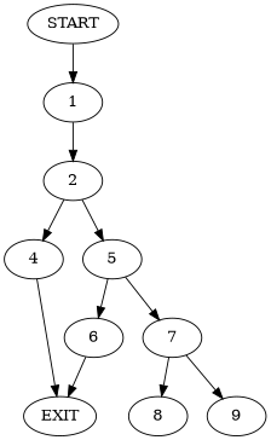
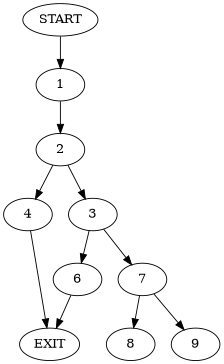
  digraph {
    n1 [label=START]
    1
    2
    n4 [label=EXIT]
    4
-   5
+   5 [label=3]
    6
    7
    8
    9
    n1 -> 1
    1 -> 2
    2 -> 4
    2 -> 5
    4 -> n4
    5 -> 6
    5 -> 7
    6 -> n4
    7 -> 8
    7 -> 9
  }
